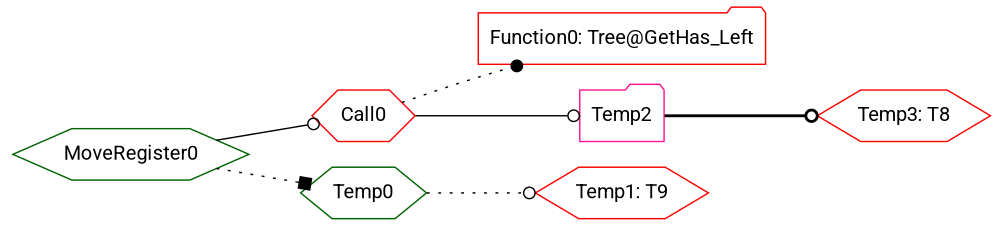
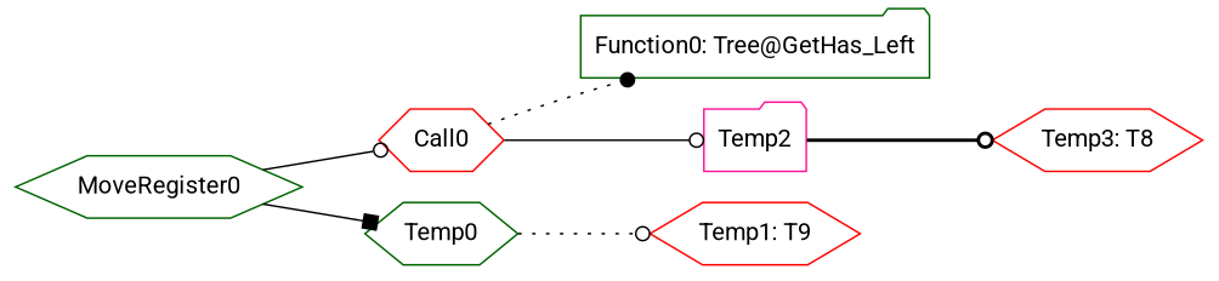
  digraph {
    fontname=Roboto
    ordering=out
    rankdir=LR
    node [color=red fontname=Roboto shape=hexagon]
    edge [arrowhead=odot fontname=Roboto style=solid]
-   "Function0: Tree@GetHas_Left" [shape=folder]
+   "Function0: Tree@GetHas_Left" [color=darkgreen shape=folder]
    Call0
    Temp2 [color=deeppink shape=folder]
    "Temp3: T8"
    MoveRegister0 [color=darkgreen]
    Temp0 [color=darkgreen]
    "Temp1: T9"
    Call0 -> "Function0: Tree@GetHas_Left" [arrowhead=dot style=dotted]
    Call0 -> Temp2
    Temp2 -> "Temp3: T8" [style=bold]
    MoveRegister0 -> Call0
-   MoveRegister0 -> Temp0 [arrowhead=box style=dotted]
+   MoveRegister0 -> Temp0 [arrowhead=box]
    Temp0 -> "Temp1: T9" [style=dotted]
  }
